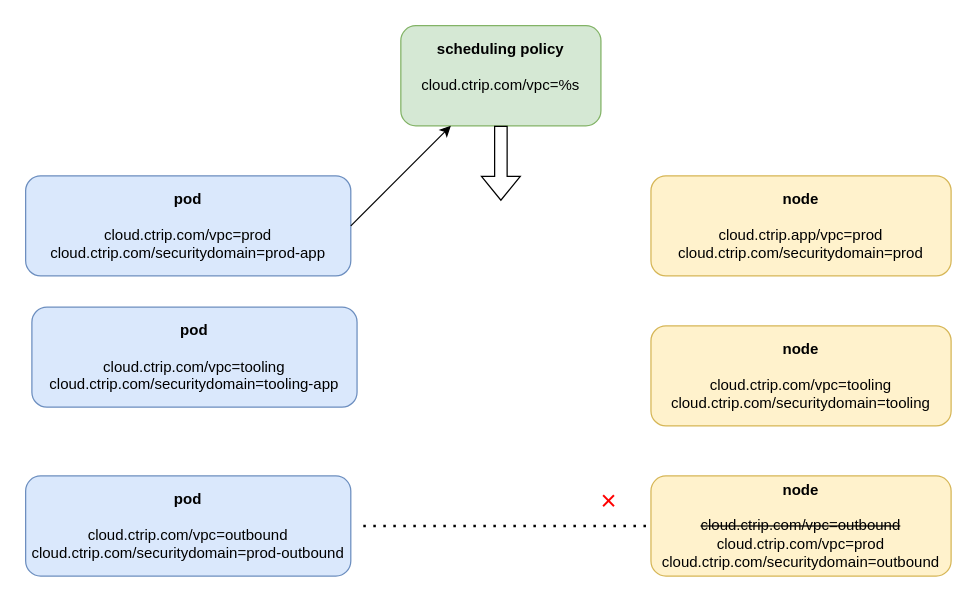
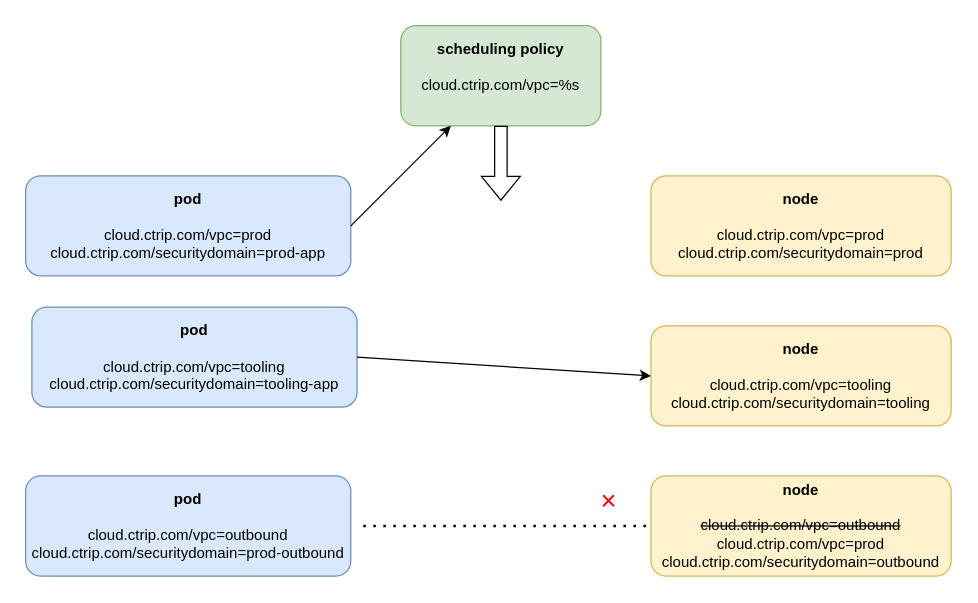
  <mxCell id="0" />
  <mxCell id="1" parent="0" />
  <mxCell id="2" value="&lt;b&gt;pod&lt;/b&gt;&lt;div&gt;&lt;br&gt;&lt;/div&gt;&lt;div&gt;cloud.ctrip.com/vpc=prod&lt;/div&gt;&lt;div&gt;cloud.ctrip.com/securitydomain=prod-app&lt;/div&gt;" style="rounded=1;whiteSpace=wrap;html=1;fillColor=#dae8fc;strokeColor=#6c8ebf;" vertex="1" parent="1"><mxGeometry x="20" y="140" width="260" height="80" as="geometry" /></mxCell>
  <mxCell id="3" value="&lt;b&gt;scheduling policy&lt;/b&gt;&lt;div&gt;&lt;br&gt;&lt;/div&gt;&lt;div&gt;cloud.ctrip.com/vpc=%s&lt;br&gt;&lt;div&gt;&lt;br&gt;&lt;/div&gt;&lt;/div&gt;" style="rounded=1;whiteSpace=wrap;html=1;fillColor=#d5e8d4;strokeColor=#82b366;" vertex="1" parent="1"><mxGeometry x="320" y="20" width="160" height="80" as="geometry" /></mxCell>
- <mxCell id="4" value="&lt;b&gt;node&lt;/b&gt;&lt;div&gt;&lt;br&gt;&lt;/div&gt;&lt;div&gt;cloud.ctrip.app/vpc=prod&lt;/div&gt;&lt;div&gt;cloud.ctrip.com/securitydomain=prod&lt;/div&gt;" style="rounded=1;whiteSpace=wrap;html=1;fillColor=#fff2cc;strokeColor=#d6b656;" vertex="1" parent="1"><mxGeometry x="520" y="140" width="240" height="80" as="geometry" /></mxCell>
+ <mxCell id="4" value="&lt;b&gt;node&lt;/b&gt;&lt;div&gt;&lt;br&gt;&lt;/div&gt;&lt;div&gt;cloud.ctrip.com/vpc=prod&lt;/div&gt;&lt;div&gt;cloud.ctrip.com/securitydomain=prod&lt;/div&gt;" style="rounded=1;whiteSpace=wrap;html=1;fillColor=#fff2cc;strokeColor=#d6b656;" vertex="1" parent="1"><mxGeometry x="520" y="140" width="240" height="80" as="geometry" /></mxCell>
  <mxCell id="5" value="&lt;b&gt;node&lt;/b&gt;&lt;div&gt;&lt;br&gt;&lt;/div&gt;&lt;div&gt;cloud.ctrip.com/vpc=tooling&lt;/div&gt;&lt;div&gt;cloud.ctrip.com/securitydomain=tooling&lt;/div&gt;" style="rounded=1;whiteSpace=wrap;html=1;fillColor=#fff2cc;strokeColor=#d6b656;" vertex="1" parent="1"><mxGeometry x="520" y="260" width="240" height="80" as="geometry" /></mxCell>
  <mxCell id="6" value="&lt;b&gt;node&lt;/b&gt;&lt;div&gt;&lt;br&gt;&lt;/div&gt;&lt;div&gt;&lt;strike&gt;cloud.ctrip.com/vpc=outbound&lt;/strike&gt;&lt;/div&gt;&lt;div&gt;cloud.ctrip.com/vpc=prod&lt;/div&gt;&lt;div&gt;cloud.ctrip.com/securitydomain=outbound&lt;/div&gt;" style="rounded=1;whiteSpace=wrap;html=1;fillColor=#fff2cc;strokeColor=#d6b656;" vertex="1" parent="1"><mxGeometry x="520" y="380" width="240" height="80" as="geometry" /></mxCell>
  <mxCell id="7" value="" style="shape=flexArrow;endArrow=classic;html=1;rounded=0;" edge="1" parent="1"><mxGeometry width="50" height="50" relative="1" as="geometry"><mxPoint x="400" y="100" as="sourcePoint" /><mxPoint x="400" y="160" as="targetPoint" /></mxGeometry></mxCell>
  <mxCell id="8" value="" style="endArrow=none;dashed=1;html=1;dashPattern=1 3;strokeWidth=2;rounded=0;entryX=0;entryY=0.5;entryDx=0;entryDy=0;" edge="1" parent="1" target="6"><mxGeometry width="50" height="50" relative="1" as="geometry"><mxPoint x="290" y="420" as="sourcePoint" /><mxPoint x="270" y="260" as="targetPoint" /></mxGeometry></mxCell>
  <mxCell id="9" value="×" style="edgeLabel;html=1;align=center;verticalAlign=middle;resizable=0;points=[];fontSize=22;labelBackgroundColor=none;fontColor=#FF0000;" vertex="1" connectable="0" parent="8"><mxGeometry x="0.014" y="-6" relative="1" as="geometry"><mxPoint x="78" y="-26" as="offset" /></mxGeometry></mxCell>
  <mxCell id="10" value="&lt;b&gt;pod&lt;/b&gt;&lt;div&gt;&lt;br&gt;&lt;/div&gt;&lt;div&gt;cloud.ctrip.com/vpc=tooling&lt;/div&gt;&lt;div&gt;cloud.ctrip.com/securitydomain=tooling-app&lt;/div&gt;" style="rounded=1;whiteSpace=wrap;html=1;fillColor=#dae8fc;strokeColor=#6c8ebf;" vertex="1" parent="1"><mxGeometry x="25" y="245" width="260" height="80" as="geometry" /></mxCell>
  <mxCell id="11" value="&lt;b&gt;pod&lt;/b&gt;&lt;div&gt;&lt;br&gt;&lt;/div&gt;&lt;div&gt;cloud.ctrip.com/vpc=outbound&lt;/div&gt;&lt;div&gt;cloud.ctrip.com/securitydomain=prod-outbound&lt;/div&gt;" style="rounded=1;whiteSpace=wrap;html=1;fillColor=#dae8fc;strokeColor=#6c8ebf;" vertex="1" parent="1"><mxGeometry x="20" y="380" width="260" height="80" as="geometry" /></mxCell>
  <mxCell id="12" value="" style="endArrow=classic;html=1;rounded=0;exitX=1;exitY=0.5;exitDx=0;exitDy=0;" edge="1" parent="1" source="2" target="3"><mxGeometry width="50" height="50" relative="1" as="geometry"><mxPoint x="340" y="260" as="sourcePoint" /><mxPoint x="390" y="210" as="targetPoint" /></mxGeometry></mxCell>
+ <mxCell id="13" value="" style="endArrow=classic;html=1;rounded=0;exitX=1;exitY=0.5;exitDx=0;exitDy=0;entryX=0;entryY=0.5;entryDx=0;entryDy=0;" edge="1" parent="1" source="10" target="5"><mxGeometry width="50" height="50" relative="1" as="geometry"><mxPoint x="340" y="260" as="sourcePoint" /><mxPoint x="390" y="210" as="targetPoint" /></mxGeometry></mxCell>
